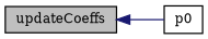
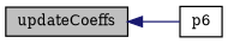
  digraph {
    rankdir=LR
    fontname="DejaVu Serif"
    node [color=black fontname="DejaVu Serif" fontsize=10 shape=record]
    n1 [fillcolor=grey75 fontcolor=black height=0.2 label=updateCoeffs style=filled width=0.4]
-   n2 [height=0.2 label=p0 width=0.4]
+   n2 [height=0.2 label=p6 width=0.4]
    n1 -> n2 [color=midnightblue dir=back fontname="DejaVu Serif" fontsize=10 labelfontname=Helvetica labelfontsize=10 style=solid]
  }
